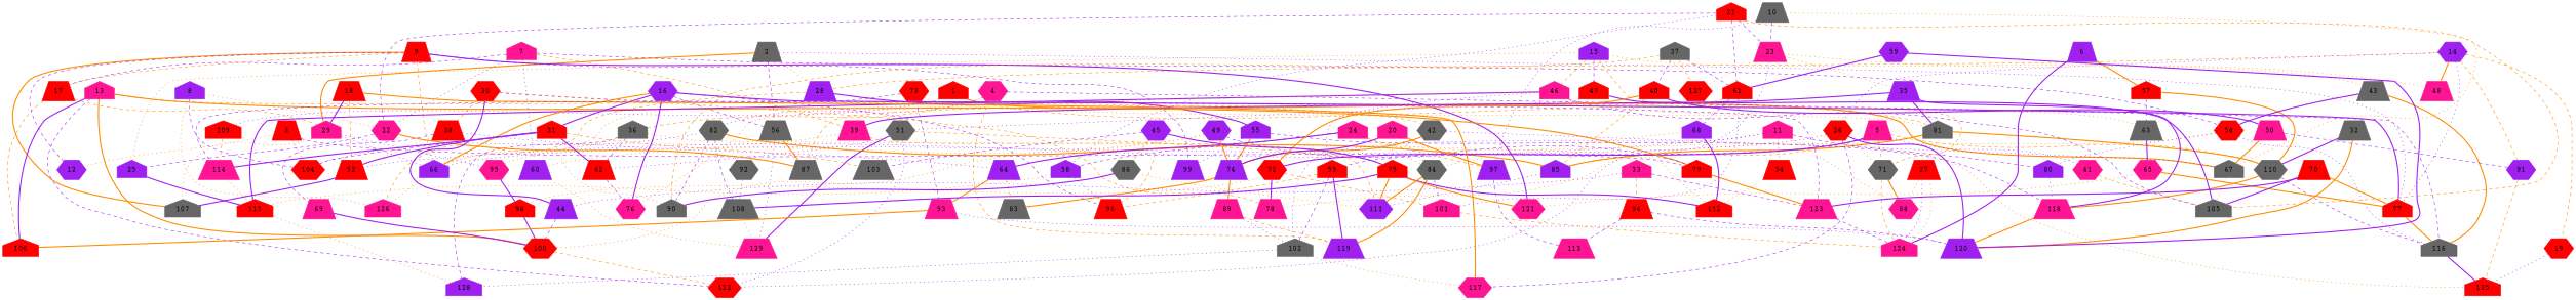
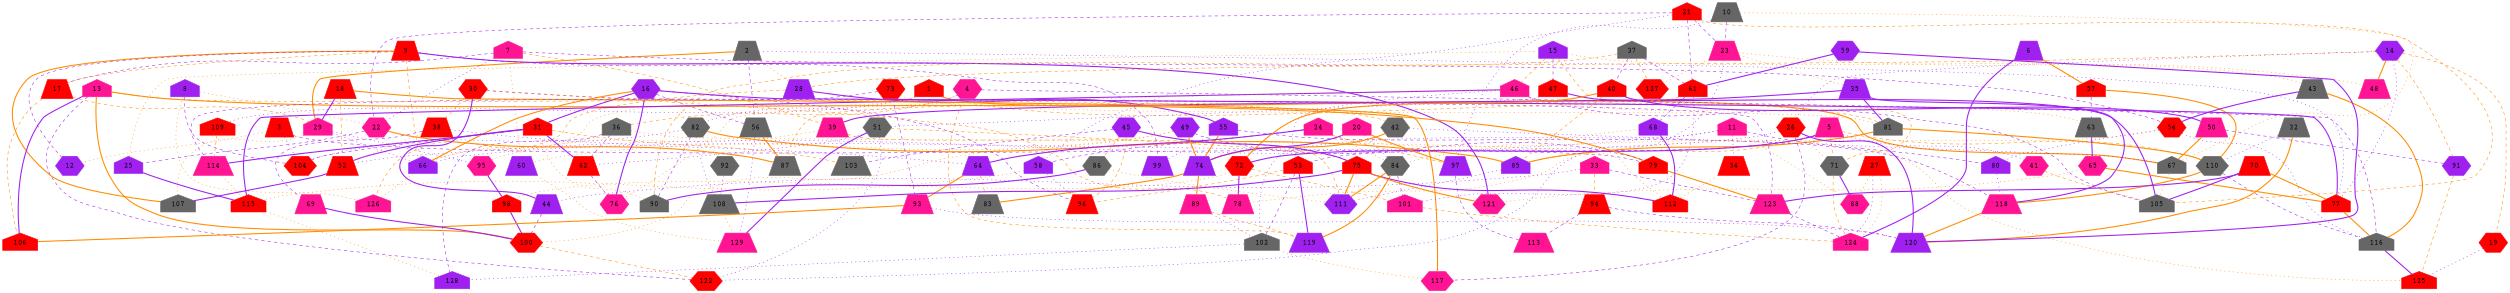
  graph {
    fontname="Courier Prime"
    node [color=red fontname="Courier Prime" shape=house style=filled]
    edge [color=purple fontname="Courier Prime" style=dashed]
    66 [color=purple]
    1
    67 [color=gray40]
    81 [color=gray40]
    109
    126 [color=deeppink]
    105 [color=gray40]
    85 [color=purple]
    110 [color=gray40 shape=hexagon]
    114 [color=deeppink shape=trapezium]
    2 [color=gray40 shape=trapezium]
    28 [color=purple shape=trapezium]
    29 [color=deeppink]
    56 [color=gray40 shape=trapezium]
    77
    55 [color=purple]
    107 [color=gray40]
    95 [color=deeppink shape=hexagon]
    87 [color=gray40 shape=trapezium]
    129 [color=deeppink shape=trapezium]
    116 [color=gray40]
    3 [shape=trapezium]
    12 [color=purple shape=hexagon]
    79
    104 [shape=hexagon]
    123 [color=deeppink shape=trapezium]
    4 [color=deeppink shape=hexagon]
    36 [color=gray40]
    82 [color=gray40 shape=hexagon]
    119 [color=purple shape=trapezium]
    62 [shape=trapezium]
    112
    128 [color=purple]
    90 [color=gray40]
    108 [color=gray40 shape=trapezium]
    92 [color=gray40 shape=hexagon]
    125
    5 [color=deeppink shape=trapezium]
    41 [color=deeppink shape=hexagon]
    53
    71 [color=gray40 shape=hexagon]
    72 [shape=hexagon]
    102 [color=gray40]
    96 [shape=trapezium]
    124 [color=deeppink]
    88 [color=deeppink shape=hexagon]
    78 [color=deeppink shape=trapezium]
    101 [color=deeppink]
    98
    111 [color=purple shape=hexagon]
    118 [color=deeppink shape=trapezium]
    6 [color=purple shape=trapezium]
    57
    63 [color=gray40 shape=trapezium]
    7 [color=deeppink]
    17 [shape=trapezium]
    22 [color=deeppink shape=hexagon]
    39 [color=deeppink shape=trapezium]
    54 [shape=hexagon]
    60 [color=purple shape=trapezium]
    106
    25 [color=purple]
    80 [color=purple]
    8 [color=purple]
    9 [shape=trapezium]
    99 [color=purple shape=trapezium]
    121 [color=deeppink shape=hexagon]
    10 [color=gray40 shape=trapezium]
    23 [color=deeppink shape=trapezium]
    97 [color=purple shape=trapezium]
    122 [shape=hexagon]
    48 [color=deeppink shape=trapezium]
    35 [color=purple shape=trapezium]
    127 [shape=hexagon]
    113 [color=deeppink shape=trapezium]
    11 [color=deeppink]
    34 [shape=trapezium]
    52 [shape=trapezium]
    117 [color=deeppink shape=hexagon]
    13 [color=deeppink]
    42 [color=gray40 shape=hexagon]
    100 [shape=hexagon]
    74 [color=purple shape=trapezium]
    14 [color=purple shape=hexagon]
    19 [shape=hexagon]
    26 [shape=hexagon]
    91 [color=purple shape=hexagon]
    120 [color=purple shape=trapezium]
    15 [color=purple]
    43 [color=gray40 shape=trapezium]
    46 [color=deeppink]
    47
    115
    76 [color=deeppink shape=hexagon]
    51 [color=gray40 shape=hexagon]
    16 [color=purple shape=hexagon]
    31
    103 [color=gray40 shape=trapezium]
    18 [shape=trapezium]
    20 [color=deeppink]
    84 [color=gray40 shape=hexagon]
    83 [color=gray40 shape=trapezium]
    89 [color=deeppink shape=trapezium]
    21
    58 [color=purple]
    61
    68 [color=purple]
    24 [color=deeppink]
    64 [color=purple shape=trapezium]
    93 [color=deeppink shape=trapezium]
    27 [shape=trapezium]
    30 [shape=hexagon]
    38 [shape=trapezium]
    44 [color=purple shape=trapezium]
    69 [color=deeppink shape=trapezium]
    32 [color=gray40 shape=trapezium]
    33 [color=deeppink]
    94 [shape=trapezium]
    37 [color=gray40]
    40
    50 [color=deeppink shape=trapezium]
    45 [color=purple shape=hexagon]
    75
    86 [color=gray40 shape=hexagon]
    65 [color=deeppink shape=hexagon]
    49 [color=purple shape=hexagon]
    59 [color=purple shape=hexagon]
    70 [shape=trapezium]
    73 [shape=hexagon]
    66 -- 126 [color=darkorange style=dotted]
    1 -- 66 [color=darkorange style=dotted]
    1 -- 67 [color=darkorange style=bold]
    1 -- 81 [color=darkorange]
    1 -- 109 [style=dotted]
    67 -- 105 [color=darkorange style=dotted]
    81 -- 85 [color=darkorange style=bold]
    81 -- 110 [color=darkorange style=bold]
    109 -- 114 [color=darkorange]
    85 -- 111 [style=dotted]
    110 -- 116
    110 -- 118 [color=darkorange style=bold]
    114 -- 115 [color=darkorange style=dotted]
    2 -- 28 [color=darkorange style=dotted]
    2 -- 29 [color=darkorange style=bold]
    2 -- 56
    2 -- 77 [style=dotted]
    28 -- 126 [color=darkorange]
    28 -- 55 [style=bold]
    29 -- 66 [style=dotted]
    29 -- 107 [color=darkorange style=dotted]
    29 -- 95 [style=dotted]
    56 -- 87 [color=darkorange style=bold]
    56 -- 129 [style=dotted]
    77 -- 116 [color=darkorange style=bold]
    55 -- 118
    55 -- 99 [style=dotted]
    55 -- 74 [color=darkorange style=bold]
    95 -- 98 [style=bold]
    116 -- 125 [style=bold]
    3 -- 12 [color=darkorange style=dotted]
    3 -- 79
    3 -- 104 [style=dotted]
    79 -- 123 [color=darkorange style=bold]
    123 -- 124
    4 -- 116
    4 -- 36 [color=darkorange]
    4 -- 82 [style=dotted]
    4 -- 119 [color=darkorange]
    36 -- 66 [color=darkorange style=dotted]
    36 -- 62
    36 -- 112 [color=darkorange style=dotted]
    36 -- 128
    82 -- 85 [color=darkorange style=bold]
    82 -- 104 [style=dotted]
    82 -- 90
-   82 -- 108
+   82 -- 108 [style=dotted]
    82 -- 92 [color=darkorange style=dotted]
    62 -- 76
    108 -- 129 [color=darkorange style=dotted]
    92 -- 108 [style=dotted]
    5 -- 85 [color=darkorange]
    5 -- 110 [color=darkorange]
    5 -- 41 [style=dotted]
    5 -- 53
    5 -- 71 [color=darkorange]
    5 -- 72 [style=bold]
    41 -- 105 [color=darkorange]
    53 -- 119 [style=bold]
    53 -- 102
    53 -- 96 [color=darkorange]
    71 -- 124 [color=darkorange]
-   71 -- 88 [color=darkorange style=bold]
+   71 -- 88 [style=bold]
    72 -- 78 [style=bold]
    72 -- 101 [color=darkorange]
    72 -- 98 [color=darkorange style=dotted]
    102 -- 128 [style=dotted]
    102 -- 117 [color=darkorange style=dotted]
    101 -- 124 [color=darkorange]
    98 -- 100 [style=bold]
    118 -- 120 [color=darkorange style=bold]
    6 -- 124 [style=bold]
    6 -- 57 [color=darkorange style=bold]
    57 -- 110 [color=darkorange style=bold]
    57 -- 63
    63 -- 65 [style=bold]
    7 -- 17
    7 -- 22 [style=dotted]
    7 -- 39 [color=darkorange]
    7 -- 54
-   7 -- 60 [style=dotted]
+   7 -- 60 [color=darkorange style=dotted]
    17 -- 29 [color=darkorange]
    17 -- 106 [color=darkorange]
    22 -- 87 [color=darkorange style=bold]
    22 -- 25
    39 -- 95 [color=darkorange style=dotted]
    39 -- 111 [color=darkorange]
    54 -- 116 [style=dotted]
    54 -- 78 [color=darkorange style=dotted]
    54 -- 80 [style=dotted]
    60 -- 129 [color=darkorange style=dotted]
    25 -- 115 [style=bold]
    80 -- 118 [style=dotted]
    8 -- 126 [color=darkorange style=dotted]
    8 -- 104
    8 -- 22 [color=darkorange style=dotted]
    9 -- 66 [color=darkorange]
    9 -- 107 [color=darkorange style=bold]
    9 -- 12
    9 -- 17 [color=darkorange]
    9 -- 99
    9 -- 121 [style=bold]
    10 -- 67 [color=darkorange style=dotted]
    10 -- 23
    10 -- 97 [style=dotted]
    23 -- 122 [style=dotted]
    23 -- 48 [color=darkorange style=dotted]
    23 -- 35 [color=darkorange style=dotted]
    23 -- 127 [color=darkorange style=dotted]
    97 -- 113
    35 -- 81 [style=bold]
    35 -- 118 [style=bold]
    35 -- 39 [style=bold]
    11 -- 102 [style=dotted]
    11 -- 88 [color=darkorange style=dotted]
    11 -- 80
    11 -- 34 [style=dotted]
    11 -- 52 [style=dotted]
    34 -- 112 [color=darkorange style=dotted]
    52 -- 107 [style=bold]
    13 -- 79 [color=darkorange style=bold]
    13 -- 106 [style=bold]
    13 -- 122
    13 -- 42 [color=darkorange]
    13 -- 100 [color=darkorange style=bold]
    42 -- 67 [style=dotted]
    42 -- 74 [color=darkorange style=bold]
    100 -- 122 [color=darkorange]
    74 -- 83 [color=darkorange style=bold]
    74 -- 89 [color=darkorange style=bold]
    14 -- 28 [color=darkorange]
    14 -- 77 [style=dotted]
    14 -- 48 [color=darkorange style=bold]
    14 -- 19 [color=darkorange]
    14 -- 26 [style=dotted]
    14 -- 91 [color=darkorange]
    19 -- 125 [style=dotted]
    26 -- 66 [style=dotted]
    26 -- 71 [color=darkorange style=dotted]
    26 -- 117
    26 -- 120 [style=bold]
    91 -- 125 [color=darkorange]
    15 -- 71 [color=darkorange]
    15 -- 25 [color=darkorange style=dotted]
    15 -- 43 [color=darkorange style=dotted]
    15 -- 46 [color=darkorange]
    15 -- 47
    43 -- 116 [color=darkorange style=bold]
    43 -- 54 [style=bold]
    46 -- 105
    46 -- 53 [style=dotted]
    46 -- 63 [color=darkorange style=dotted]
    46 -- 115 [style=bold]
    46 -- 76 [color=darkorange style=dotted]
    47 -- 105 [style=bold]
    47 -- 51 [style=dotted]
    115 -- 128 [color=darkorange style=dotted]
    51 -- 129 [style=bold]
    51 -- 62 [style=dotted]
    51 -- 122 [style=dotted]
    51 -- 75 [color=darkorange]
    16 -- 66 [color=darkorange style=bold]
    16 -- 56
    16 -- 77 [style=bold]
    16 -- 96
    16 -- 76 [style=bold]
    16 -- 31 [style=bold]
    31 -- 114 [style=bold]
    31 -- 104
    31 -- 62 [style=bold]
    31 -- 90 [color=darkorange style=dotted]
    31 -- 52 [style=bold]
    31 -- 103 [color=darkorange]
    18 -- 29 [style=bold]
    18 -- 52 [color=darkorange]
    18 -- 117 [color=darkorange style=bold]
    20 -- 97 [color=darkorange style=bold]
    20 -- 74 [style=bold]
    20 -- 84 [style=dotted]
    84 -- 119 [color=darkorange style=bold]
    84 -- 101
    84 -- 111 [color=darkorange style=bold]
    89 -- 119 [color=darkorange]
    89 -- 102 [style=dotted]
    21 -- 105 [color=darkorange]
    21 -- 22
    21 -- 23
    21 -- 58 [style=dotted]
    21 -- 61
    58 -- 96 [style=dotted]
    58 -- 115 [color=darkorange style=dotted]
    61 -- 87 [color=darkorange]
    61 -- 101 [style=dotted]
    61 -- 68
    68 -- 112 [style=bold]
    68 -- 84 [color=darkorange style=dotted]
    24 -- 125 [color=darkorange style=dotted]
    24 -- 97 [color=darkorange]
    24 -- 84 [color=darkorange style=dotted]
    24 -- 58
    24 -- 64 [style=bold]
    64 -- 83 [color=darkorange]
    64 -- 93 [color=darkorange style=bold]
    93 -- 106 [color=darkorange style=bold]
    93 -- 120 [style=dotted]
    27 -- 124 [style=dotted]
    27 -- 124 [color=darkorange style=dotted]
    27 -- 88 [color=darkorange style=dotted]
    30 -- 123
    30 -- 78 [color=darkorange]
    30 -- 38 [color=darkorange]
    30 -- 44 [style=bold]
    38 -- 52 [color=darkorange style=dotted]
    38 -- 64 [style=dotted]
    38 -- 69
    44 -- 100
    69 -- 100 [style=bold]
-   32 -- 110 [style=bold]
+   32 -- 110 [style=dotted]
    32 -- 120 [color=darkorange style=bold]
    33 -- 123
    33 -- 44 [style=dotted]
    33 -- 94 [color=darkorange]
    94 -- 113
    94 -- 120
    37 -- 90 [color=darkorange]
    37 -- 127 [color=darkorange]
    37 -- 61
    37 -- 40
    40 -- 85 [color=darkorange]
    40 -- 72 [color=darkorange style=bold]
    40 -- 50 [style=bold]
    50 -- 67 [color=darkorange style=bold]
    50 -- 91
    45 -- 96 [color=darkorange]
    45 -- 103
    45 -- 75 [style=bold]
    45 -- 86 [color=darkorange]
    75 -- 112 [style=bold]
    75 -- 108 [style=bold]
    75 -- 111 [color=darkorange style=bold]
    75 -- 121 [color=darkorange style=bold]
    86 -- 90 [style=bold]
    86 -- 111 [color=darkorange style=dotted]
    65 -- 77 [color=darkorange style=bold]
    65 -- 121 [color=darkorange style=dotted]
    49 -- 79
    49 -- 60 [color=darkorange style=dotted]
    49 -- 100 [color=darkorange style=dotted]
    49 -- 74 [color=darkorange style=bold]
    59 -- 120 [style=bold]
    59 -- 61 [style=bold]
    70 -- 105 [style=bold]
    70 -- 77 [color=darkorange style=bold]
    70 -- 123 [style=bold]
    73 -- 81 [color=darkorange style=dotted]
    73 -- 114
    73 -- 93
  }
